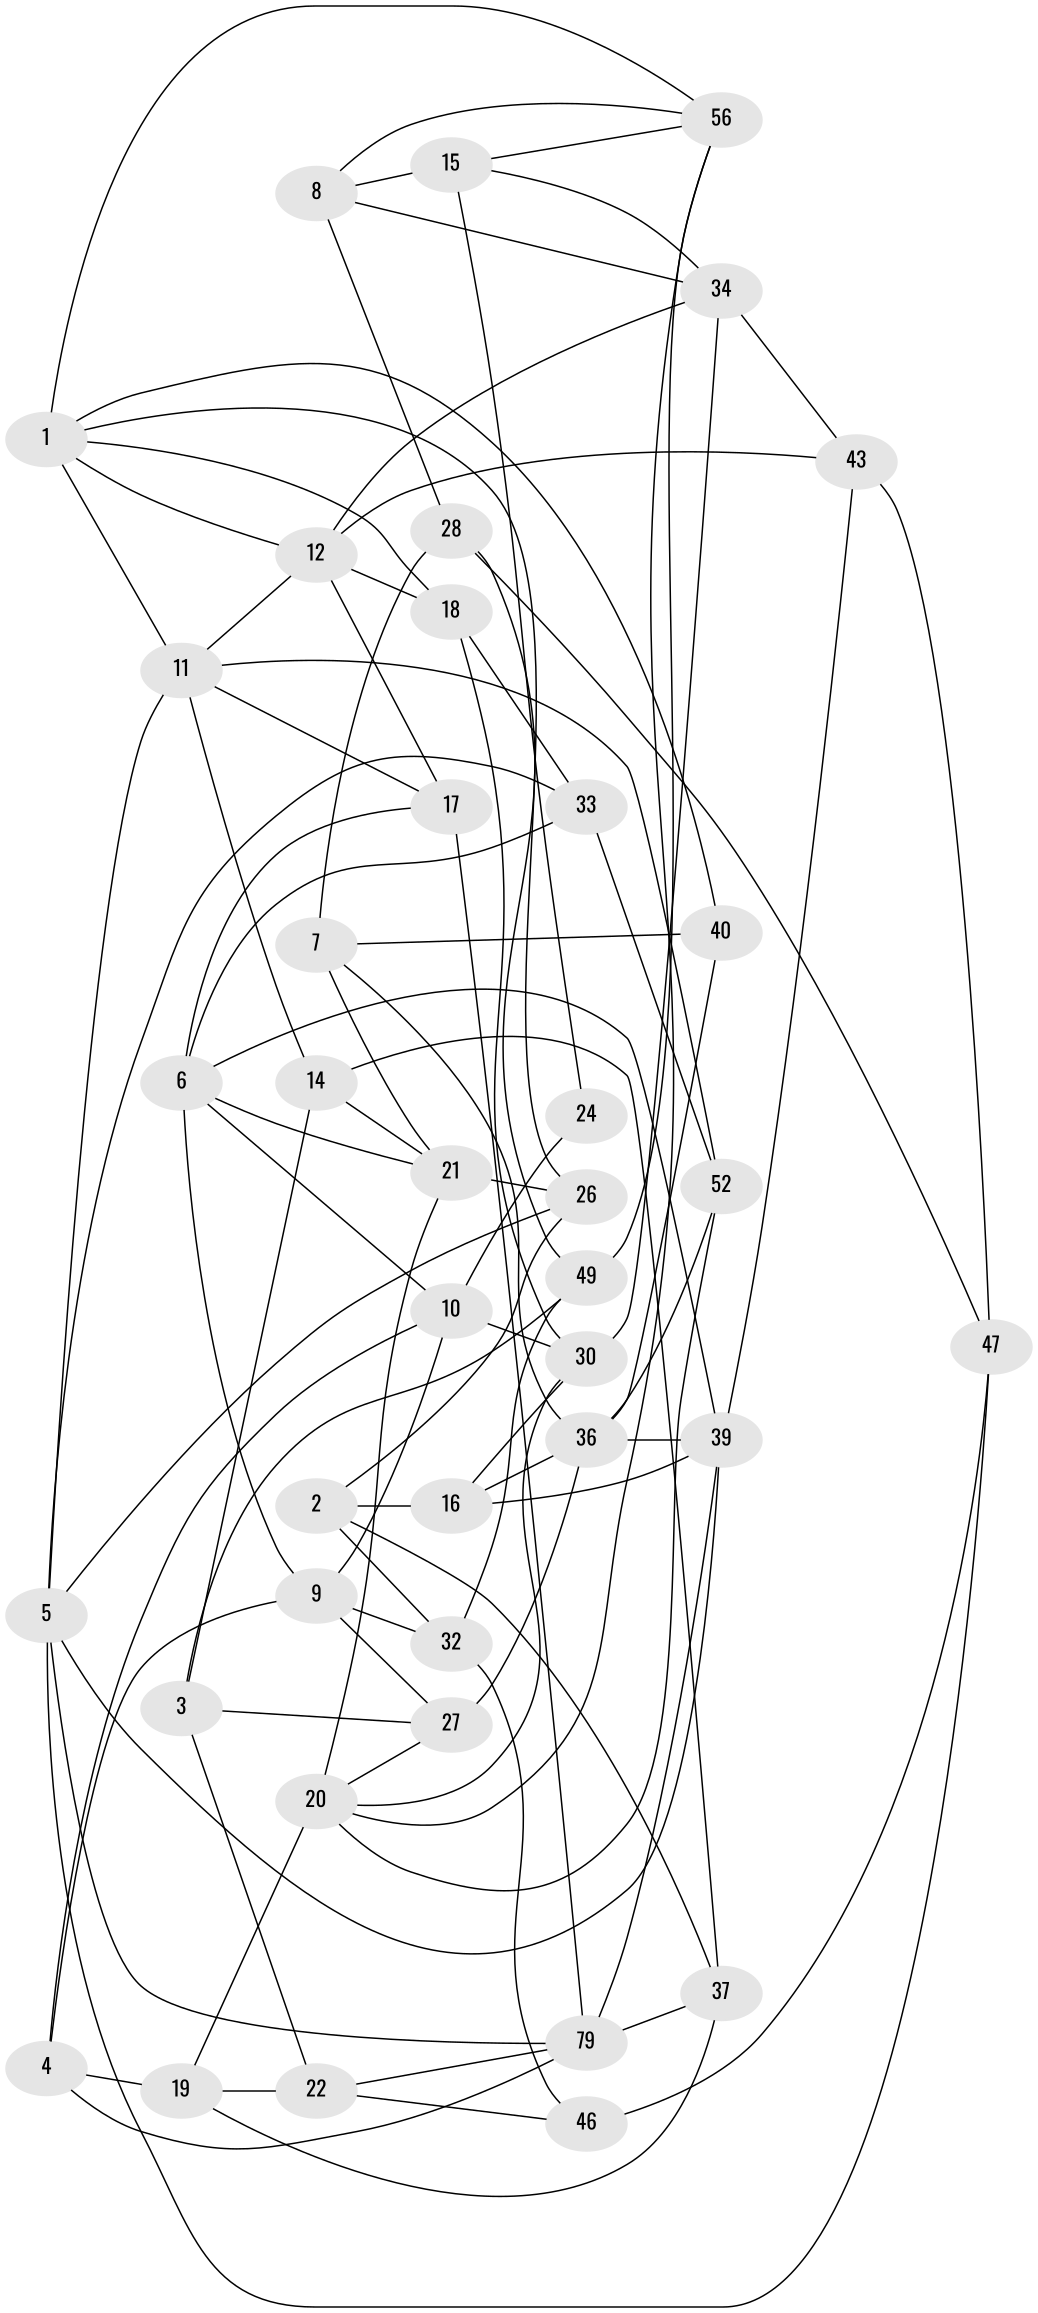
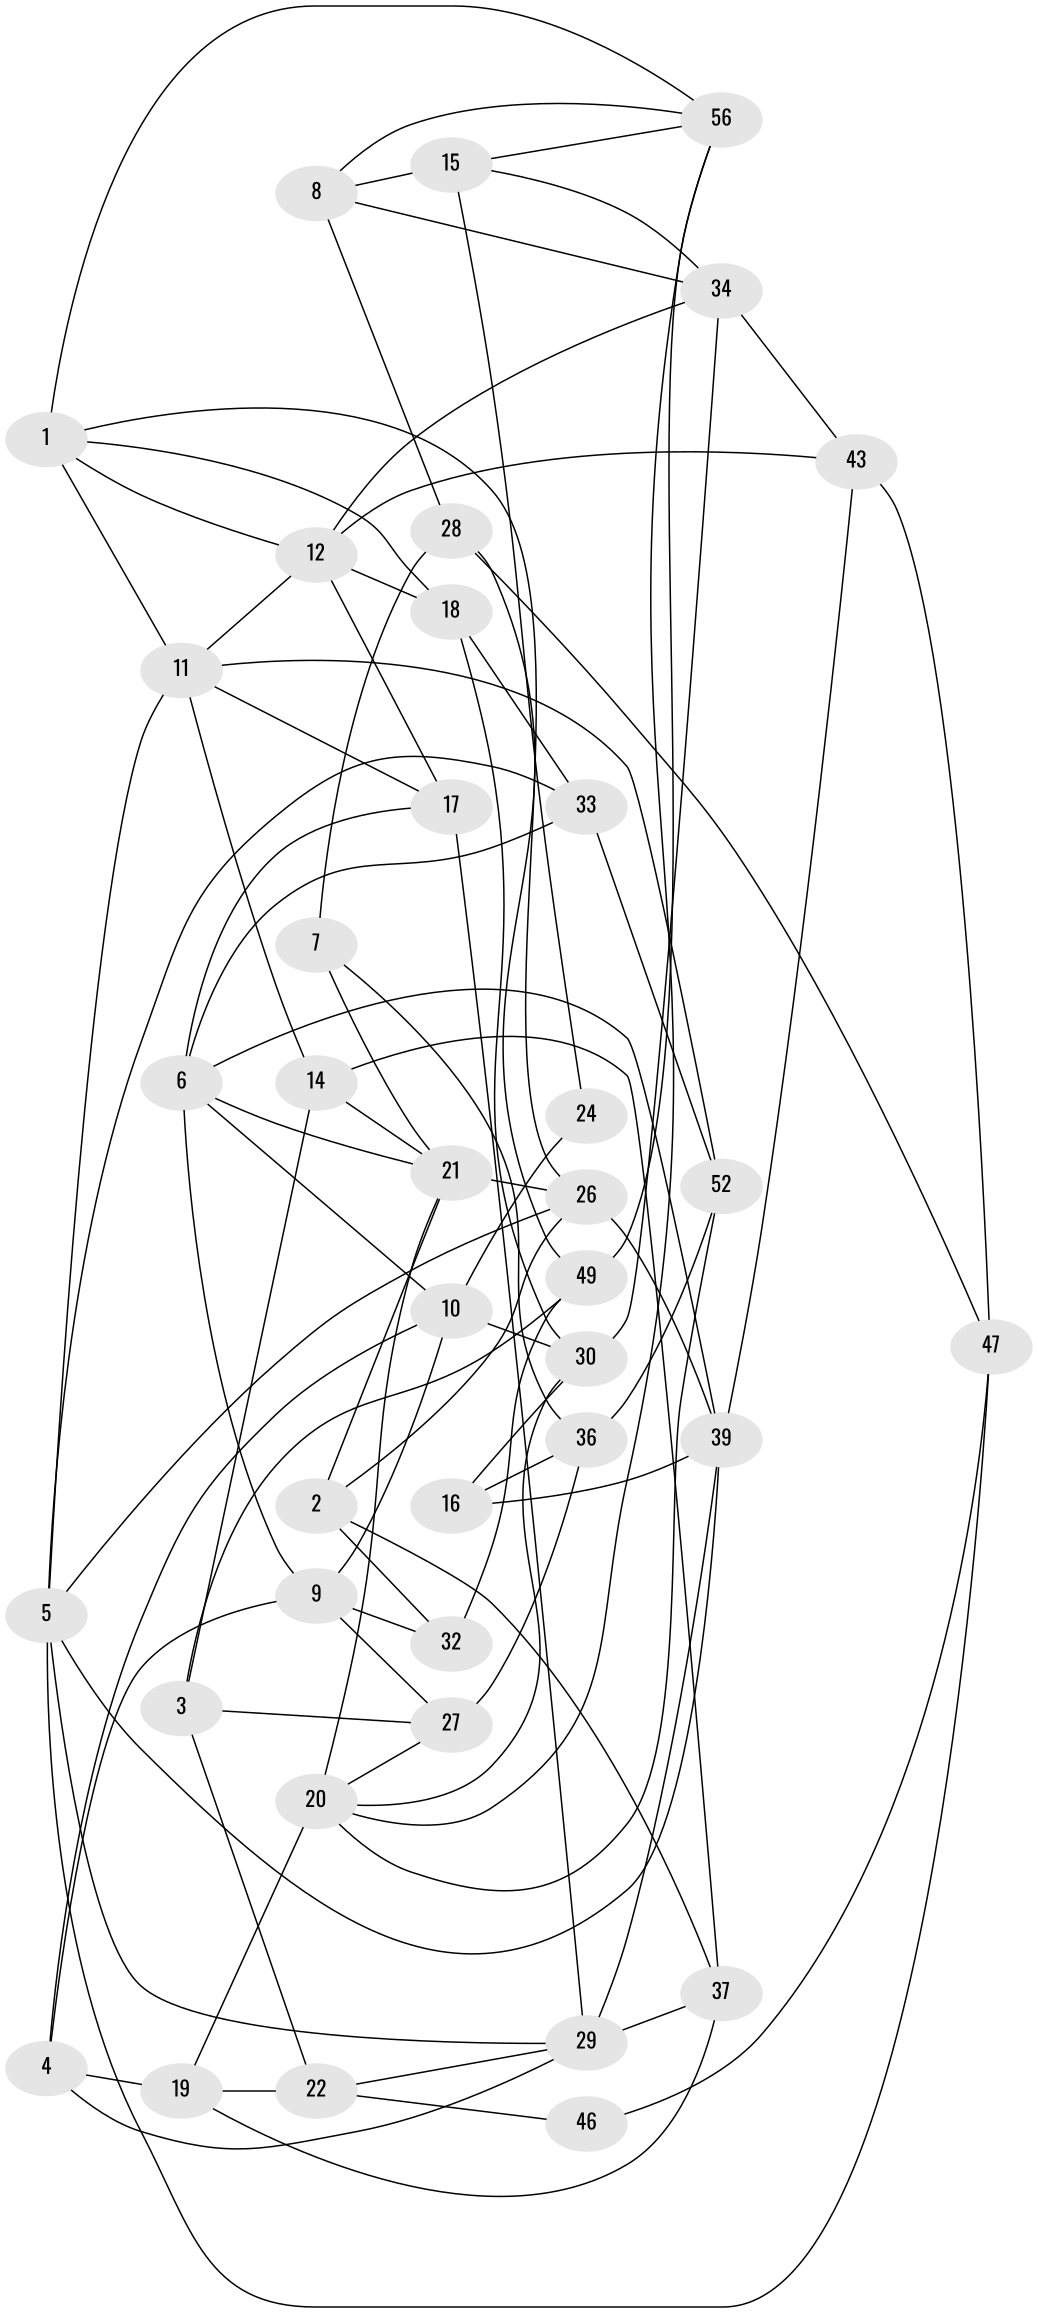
  graph {
    fontname=Oswald
    rankdir=LR
    node [color=gray90 fontname=Oswald style=filled]
    edge [fontname=Oswald]
    1 [super="+54"]
    11 [super="+31"]
    12 [super="+23"]
    18
    26
-   40
    56 [super="+57"]
    14 [super="+42"]
    17
    52
    34 [super="+44"]
    43
    33
    30 [super="+53"]
    2
    16
    32
    37
    39 [super="+41"]
    36 [super="+58"]
    49
    46
    21 [super="+50"]
    3
    22
    27
-   29 [super="+48" label=79]
+   29 [super="+48"]
    9 [super="+35"]
    10 [super="+55"]
    4
    19
    24
    20 [super="+25"]
    5 [super="+45"]
    47
    6 [super="+51"]
    7
    28
    8 [super="+13"]
    15 [super="+38"]
    1 -- 11
    1 -- 12
    1 -- 18
    1 -- 26
-   1 -- 40
    1 -- 56
    11 -- 12
    11 -- 14
    11 -- 17
    11 -- 52
    12 -- 18
    12 -- 17
    12 -- 34
    12 -- 43
    18 -- 33
    18 -- 30
    14 -- 37
    14 -- 21 [weight=2]
    17 -- 29
    34 -- 43
    43 -- 47
    33 -- 52
    30 -- 34
    2 -- 26
-   2 -- 16
+   2 -- 21
    2 -- 32
    2 -- 37
    16 -- 30
    16 -- 39
    16 -- 36
    32 -- 49
-   32 -- 46
    39 -- 43
-   36 -- 40
    36 -- 52
-   36 -- 39
+   26 -- 39
    49 -- 56
    46 -- 47
    21 -- 26
    3 -- 14
    3 -- 49
    3 -- 22
    3 -- 27
    22 -- 46
    22 -- 29
    27 -- 36
    29 -- 37
    29 -- 39
    9 -- 32
    9 -- 27
    9 -- 10 [weight=2]
    10 -- 30
    10 -- 24
    4 -- 29
    4 -- 9
    4 -- 10
    4 -- 19
    19 -- 37
    19 -- 22
    19 -- 20
    20 -- 56
    20 -- 52
    20 -- 30
    20 -- 21
    20 -- 27
    5 -- 11
    5 -- 26
    5 -- 33
    5 -- 39
    5 -- 29
    5 -- 47
    6 -- 17
    6 -- 33
    6 -- 39
    6 -- 21
    6 -- 9
    6 -- 10
-   7 -- 40
    7 -- 36
    7 -- 21
    7 -- 28
    28 -- 49
    28 -- 47
    8 -- 56
    8 -- 34 [weight=2]
    8 -- 28
    8 -- 15 [weight=2]
    15 -- 56
    15 -- 34
    15 -- 24 [weight=2]
  }
